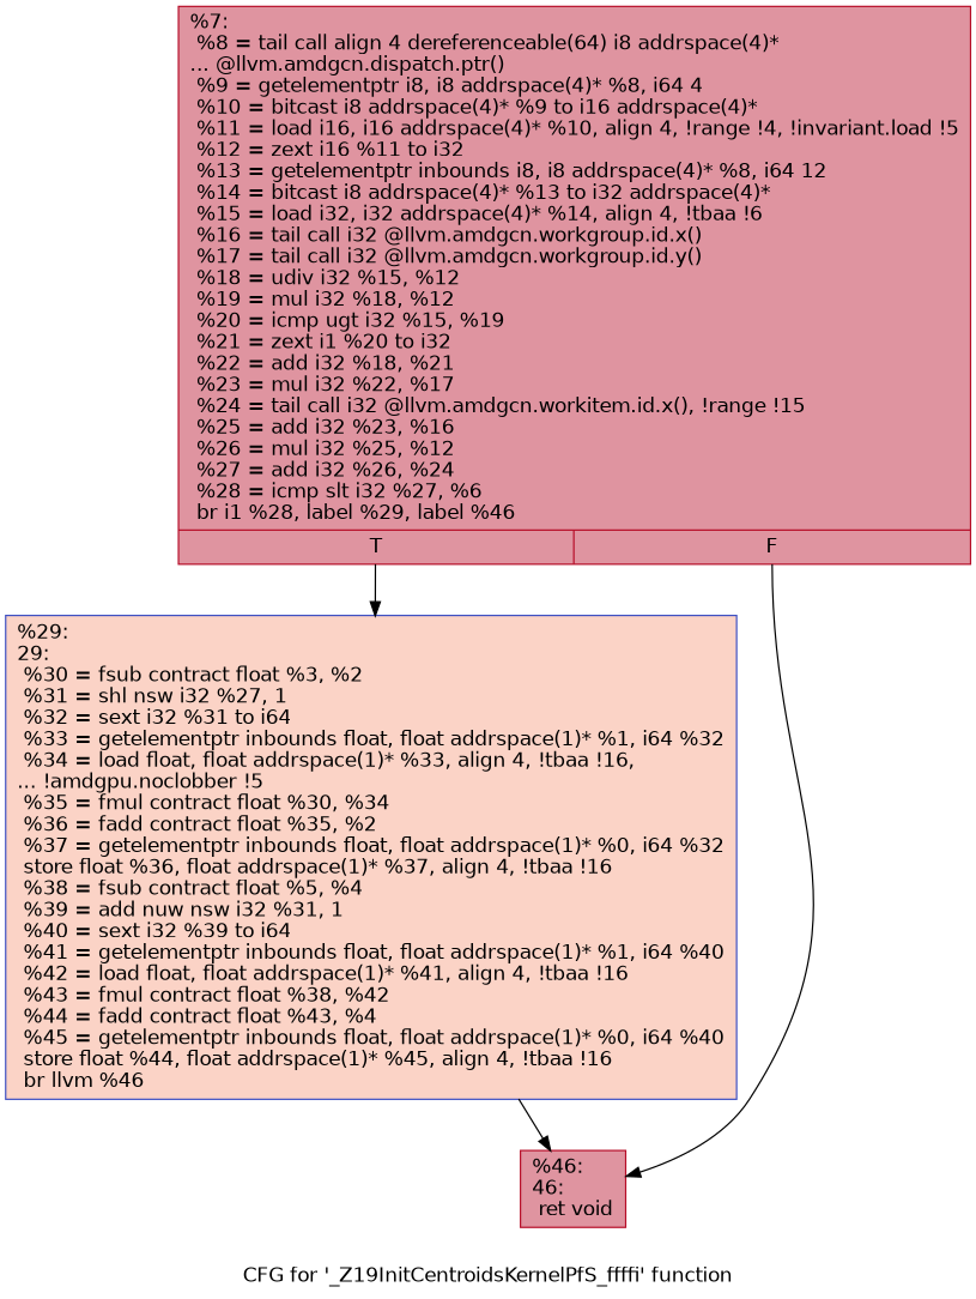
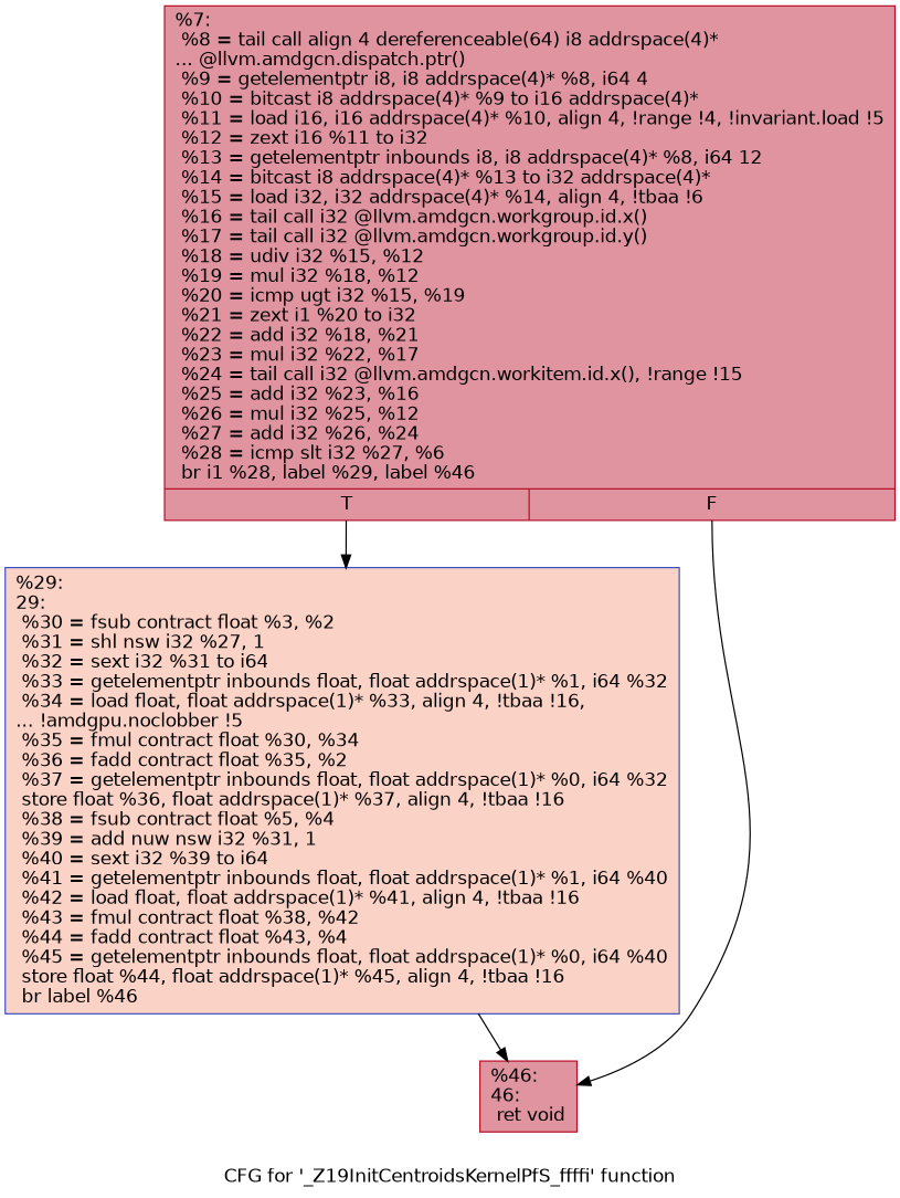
  digraph {
    label="CFG for '_Z19InitCentroidsKernelPfS_ffffi' function"
    fontname="DejaVu Sans"
    node [color="#b70d28ff" fillcolor="#b70d2870" shape=record style=filled fontname="DejaVu Sans"]
    edge [fontname="DejaVu Sans"]
    n1 [label="{%7:\l  %8 = tail call align 4 dereferenceable(64) i8 addrspace(4)*\l... @llvm.amdgcn.dispatch.ptr()\l  %9 = getelementptr i8, i8 addrspace(4)* %8, i64 4\l  %10 = bitcast i8 addrspace(4)* %9 to i16 addrspace(4)*\l  %11 = load i16, i16 addrspace(4)* %10, align 4, !range !4, !invariant.load !5\l  %12 = zext i16 %11 to i32\l  %13 = getelementptr inbounds i8, i8 addrspace(4)* %8, i64 12\l  %14 = bitcast i8 addrspace(4)* %13 to i32 addrspace(4)*\l  %15 = load i32, i32 addrspace(4)* %14, align 4, !tbaa !6\l  %16 = tail call i32 @llvm.amdgcn.workgroup.id.x()\l  %17 = tail call i32 @llvm.amdgcn.workgroup.id.y()\l  %18 = udiv i32 %15, %12\l  %19 = mul i32 %18, %12\l  %20 = icmp ugt i32 %15, %19\l  %21 = zext i1 %20 to i32\l  %22 = add i32 %18, %21\l  %23 = mul i32 %22, %17\l  %24 = tail call i32 @llvm.amdgcn.workitem.id.x(), !range !15\l  %25 = add i32 %23, %16\l  %26 = mul i32 %25, %12\l  %27 = add i32 %26, %24\l  %28 = icmp slt i32 %27, %6\l  br i1 %28, label %29, label %46\l|{<s0>T|<s1>F}}"]
-   n2 [color="#3d50c3ff" fillcolor="#f59c7d70" label="{%29:\l29:                                               \l  %30 = fsub contract float %3, %2\l  %31 = shl nsw i32 %27, 1\l  %32 = sext i32 %31 to i64\l  %33 = getelementptr inbounds float, float addrspace(1)* %1, i64 %32\l  %34 = load float, float addrspace(1)* %33, align 4, !tbaa !16,\l... !amdgpu.noclobber !5\l  %35 = fmul contract float %30, %34\l  %36 = fadd contract float %35, %2\l  %37 = getelementptr inbounds float, float addrspace(1)* %0, i64 %32\l  store float %36, float addrspace(1)* %37, align 4, !tbaa !16\l  %38 = fsub contract float %5, %4\l  %39 = add nuw nsw i32 %31, 1\l  %40 = sext i32 %39 to i64\l  %41 = getelementptr inbounds float, float addrspace(1)* %1, i64 %40\l  %42 = load float, float addrspace(1)* %41, align 4, !tbaa !16\l  %43 = fmul contract float %38, %42\l  %44 = fadd contract float %43, %4\l  %45 = getelementptr inbounds float, float addrspace(1)* %0, i64 %40\l  store float %44, float addrspace(1)* %45, align 4, !tbaa !16\l  br llvm %46\l}"]
+   n2 [color="#3d50c3ff" fillcolor="#f59c7d70" label="{%29:\l29:                                               \l  %30 = fsub contract float %3, %2\l  %31 = shl nsw i32 %27, 1\l  %32 = sext i32 %31 to i64\l  %33 = getelementptr inbounds float, float addrspace(1)* %1, i64 %32\l  %34 = load float, float addrspace(1)* %33, align 4, !tbaa !16,\l... !amdgpu.noclobber !5\l  %35 = fmul contract float %30, %34\l  %36 = fadd contract float %35, %2\l  %37 = getelementptr inbounds float, float addrspace(1)* %0, i64 %32\l  store float %36, float addrspace(1)* %37, align 4, !tbaa !16\l  %38 = fsub contract float %5, %4\l  %39 = add nuw nsw i32 %31, 1\l  %40 = sext i32 %39 to i64\l  %41 = getelementptr inbounds float, float addrspace(1)* %1, i64 %40\l  %42 = load float, float addrspace(1)* %41, align 4, !tbaa !16\l  %43 = fmul contract float %38, %42\l  %44 = fadd contract float %43, %4\l  %45 = getelementptr inbounds float, float addrspace(1)* %0, i64 %40\l  store float %44, float addrspace(1)* %45, align 4, !tbaa !16\l  br label %46\l}"]
    n3 [label="{%46:\l46:                                               \l  ret void\l}"]
    n1 -> n2 [tailport=s0]
    n1 -> n3 [tailport=s1]
    n2 -> n3
  }
